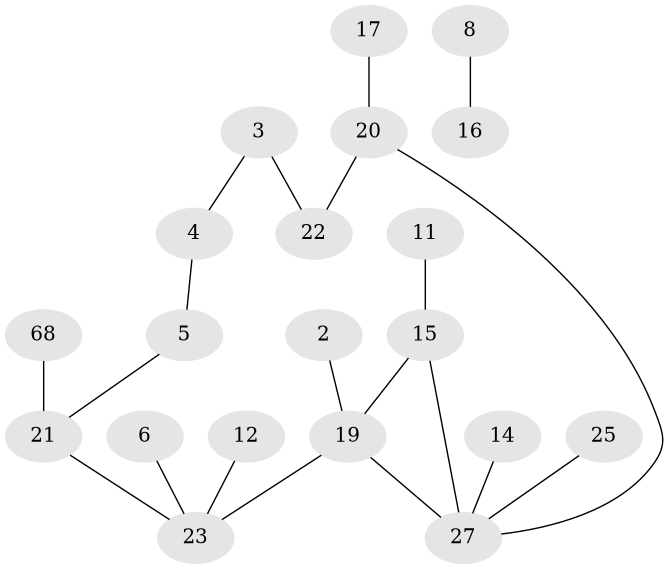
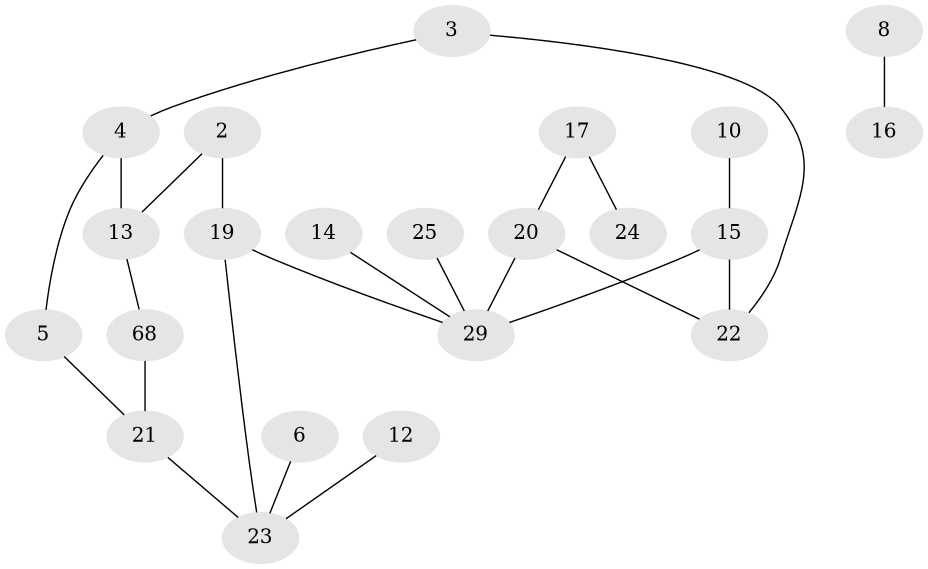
  graph {
    node [color=gray90 style=filled]
    edge [weight=1.0]
    2
+   13
    19
    n4 [label=68]
    23
-   27
+   27 [label=29]
    3
    4
    22
    5
    21
    6
    8
    16
-   11
+   11 [label=10]
    15
    12
    14
    17
    20
+   24
    25
+   2 -- 13
    2 -- 19
+   13 -- n4
    19 -- 23
    19 -- 27
    n4 -- 21
    3 -- 4
    3 -- 22
+   4 -- 13 [weight=2.0]
    4 -- 5
    5 -- 21
    21 -- 23
    6 -- 23
    8 -- 16
    11 -- 15
-   15 -- 19
+   15 -- 22
    15 -- 27 [weight=2.0]
    12 -- 23
    14 -- 27
    17 -- 20
+   17 -- 24
    20 -- 27
    20 -- 22
    25 -- 27
  }
